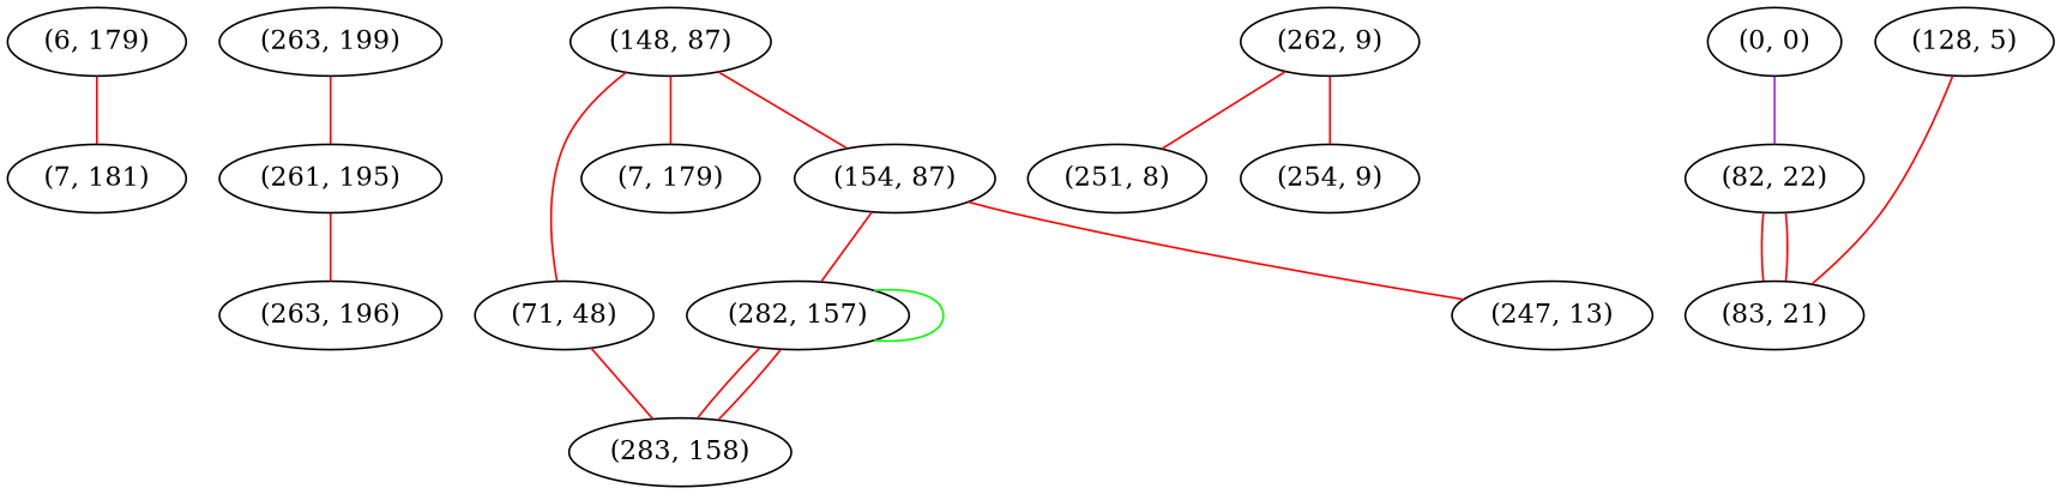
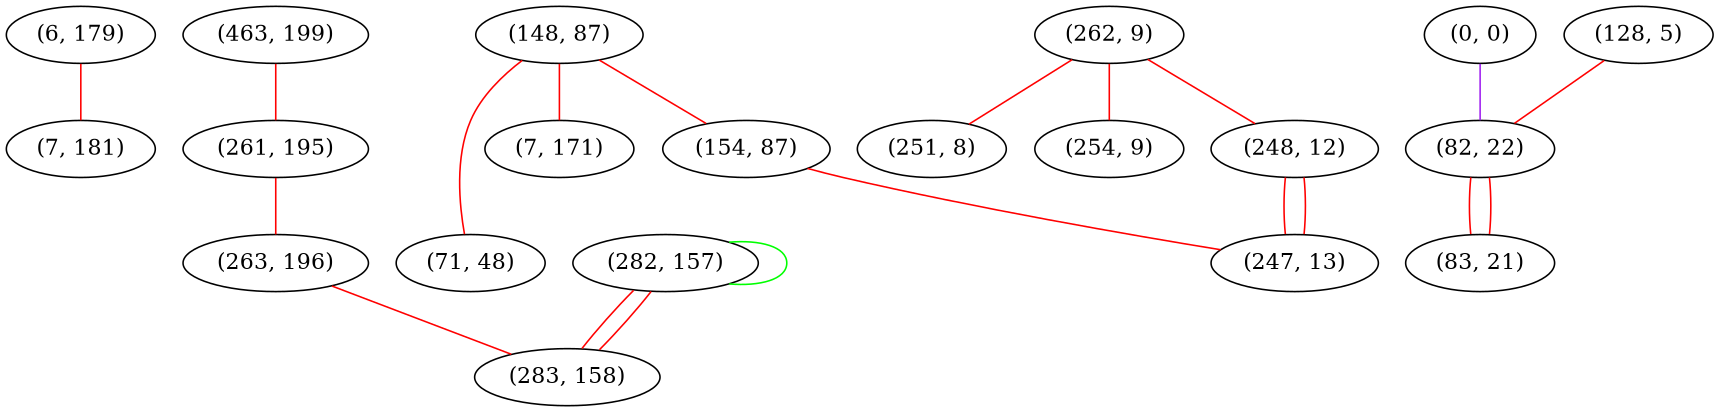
  graph {
    edge [color=red weight=1]
    "(6, 179)"
    "(7, 181)"
    "(148, 87)"
-   "(7, 179)"
+   "(7, 179)" [label="(7, 171)"]
    "(154, 87)"
    "(71, 48)"
    "(282, 157)"
    "(247, 13)"
    "(261, 195)"
    "(263, 196)"
    "(283, 158)"
    n12 [label="(262, 9)"]
+   "(248, 12)"
    "(251, 8)"
    "(254, 9)"
-   "(263, 199)"
+   "(263, 199)" [label="(463, 199)"]
    "(0, 0)"
    "(82, 22)"
    "(83, 21)"
    "(128, 5)"
    "(6, 179)" -- "(7, 181)"
    "(148, 87)" -- "(7, 179)"
    "(148, 87)" -- "(154, 87)"
    "(148, 87)" -- "(71, 48)"
-   "(154, 87)" -- "(282, 157)"
    "(154, 87)" -- "(247, 13)"
    "(282, 157)" -- "(282, 157)" [color=green weight=2]
    "(282, 157)" -- "(283, 158)"
    "(282, 157)" -- "(283, 158)"
    "(261, 195)" -- "(263, 196)"
-   "(71, 48)" -- "(283, 158)"
+   "(263, 196)" -- "(283, 158)"
+   n12 -- "(248, 12)"
    n12 -- "(251, 8)"
    n12 -- "(254, 9)"
+   "(248, 12)" -- "(247, 13)"
+   "(248, 12)" -- "(247, 13)"
    "(263, 199)" -- "(261, 195)"
    "(0, 0)" -- "(82, 22)" [color=purple weight=4]
    "(82, 22)" -- "(83, 21)"
    "(82, 22)" -- "(83, 21)"
-   "(128, 5)" -- "(83, 21)"
+   "(128, 5)" -- "(82, 22)"
  }
